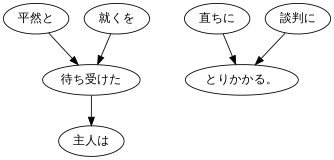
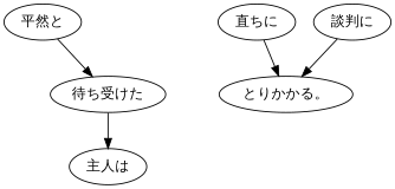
  digraph {
    n1 [label="平然と"]
    n2 [label="待ち受けた"]
    n3 [label="主人は"]
-   n4 [label="就くを"]
    n5 [label="とりかかる。"]
    n6 [label="直ちに"]
    n7 [label="談判に"]
    n1 -> n2
    n2 -> n3
-   n4 -> n2
    n6 -> n5
    n7 -> n5
  }
